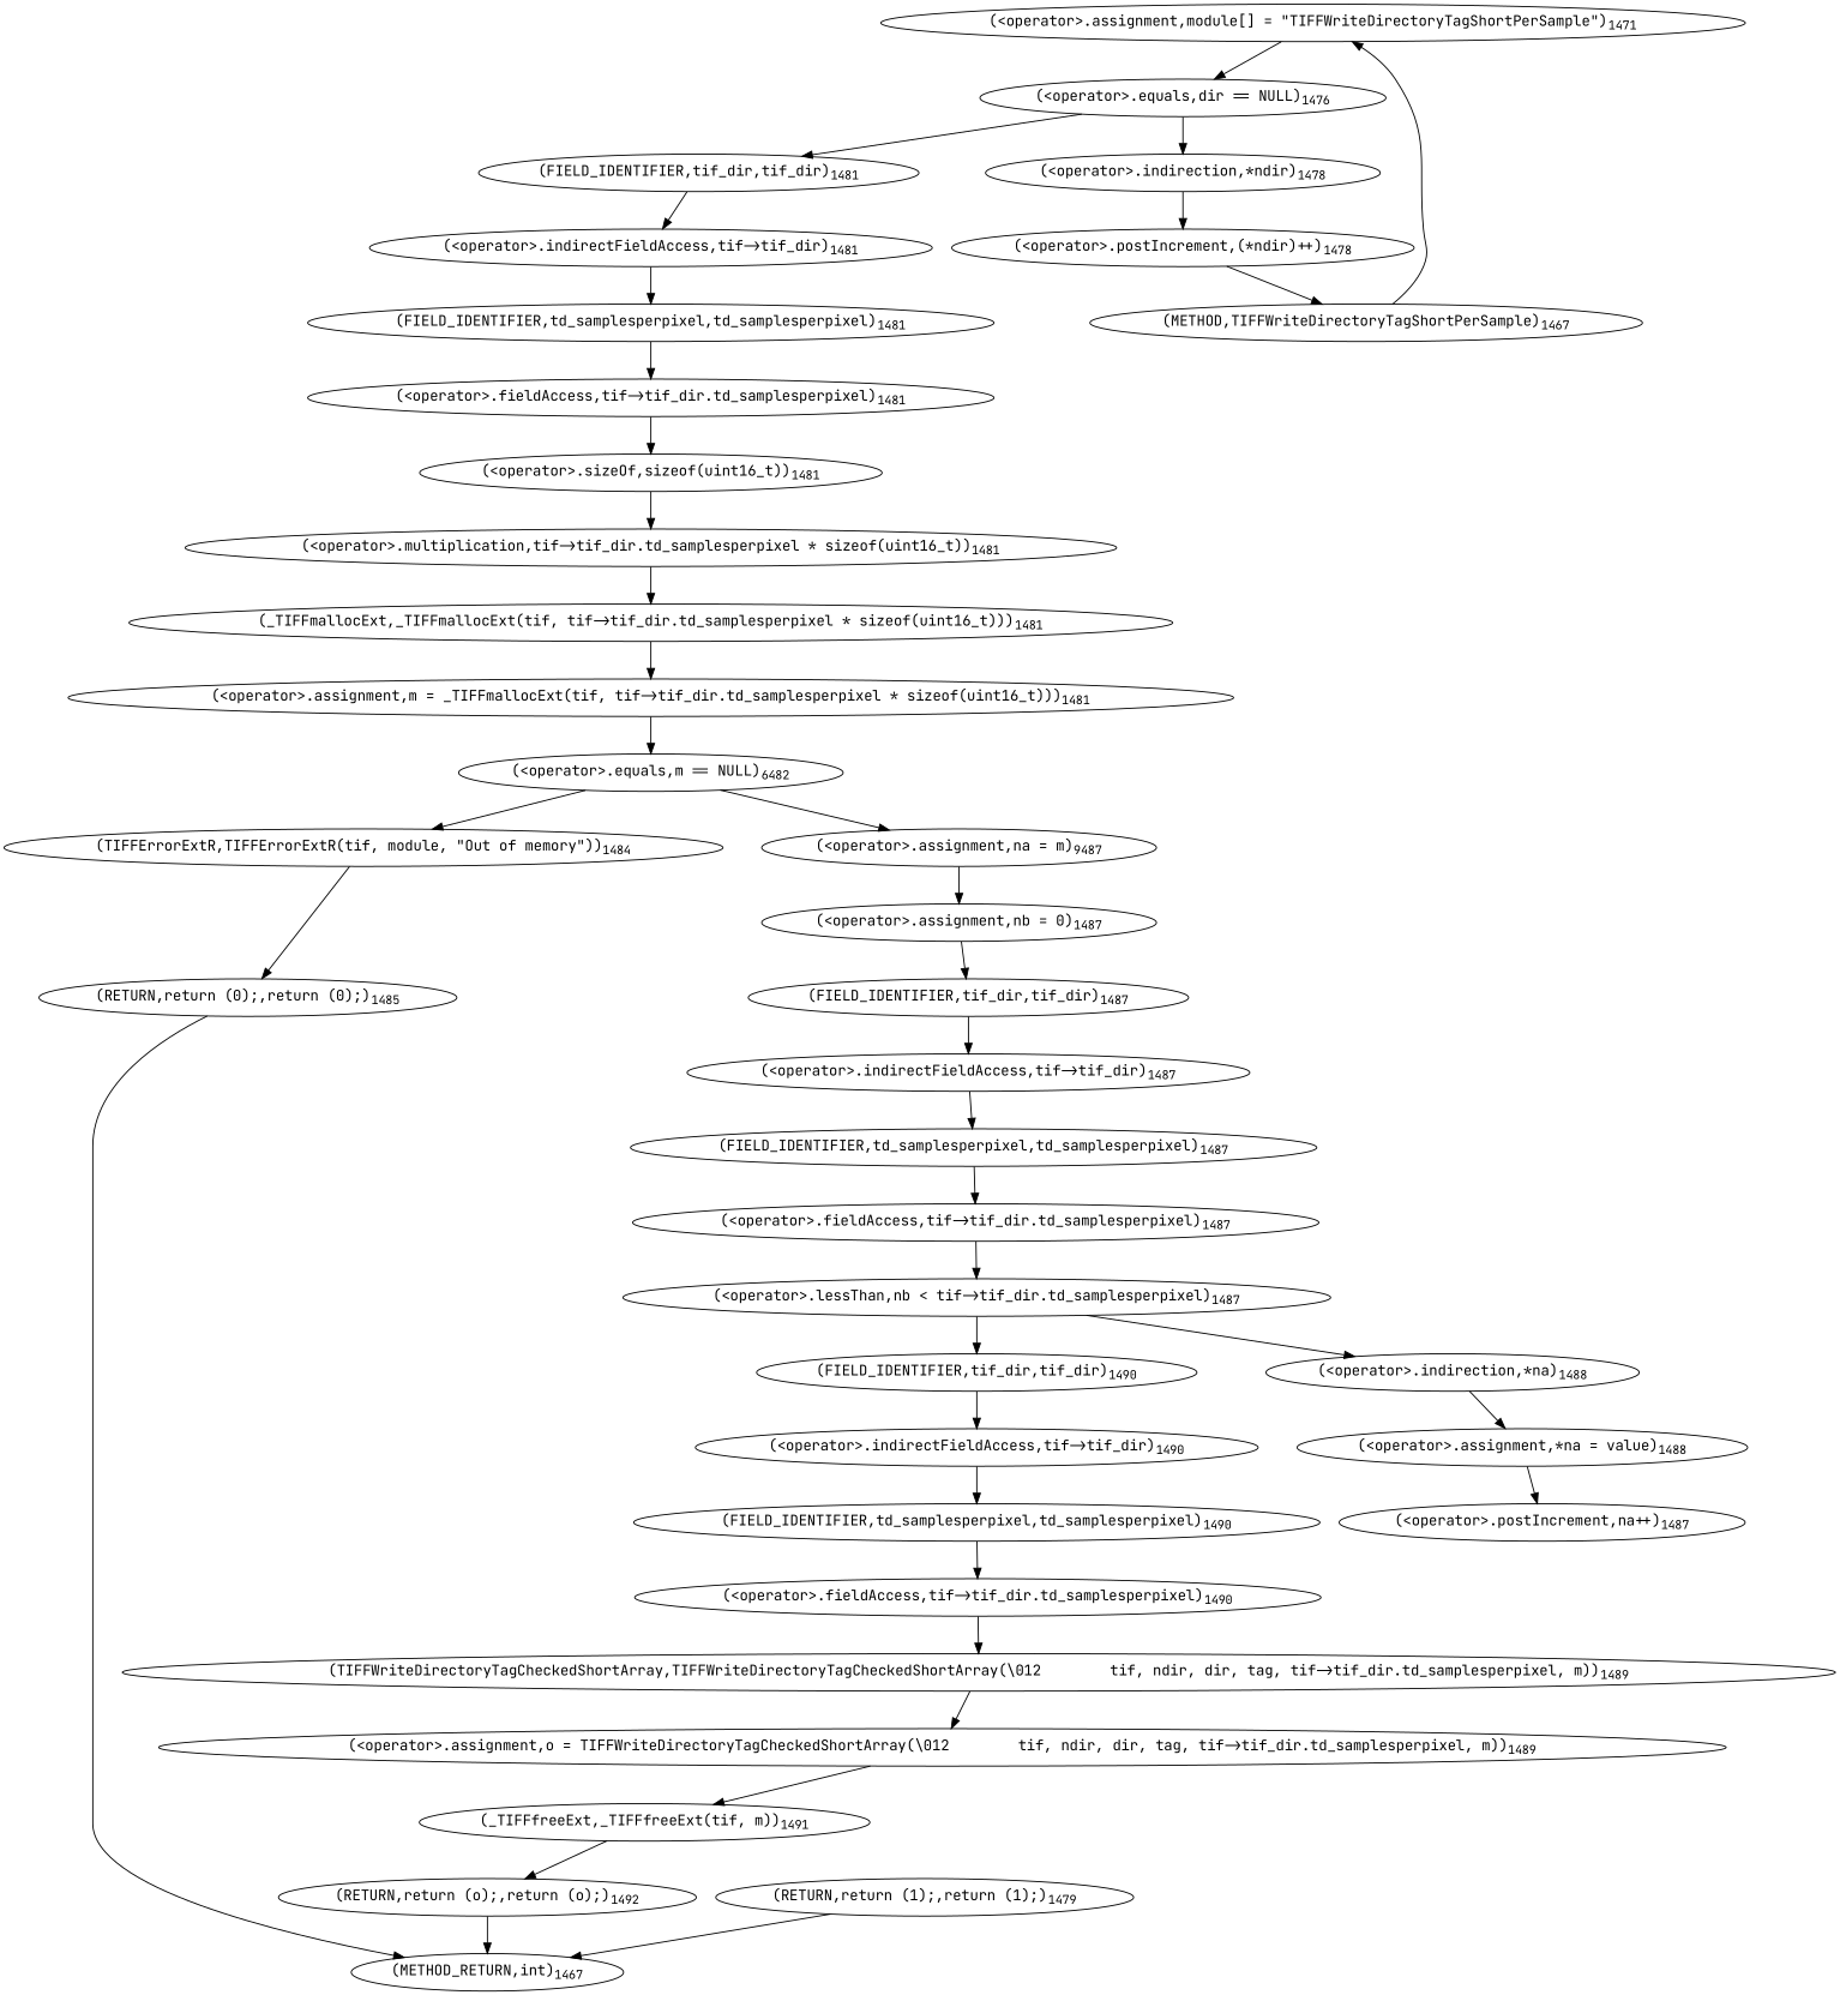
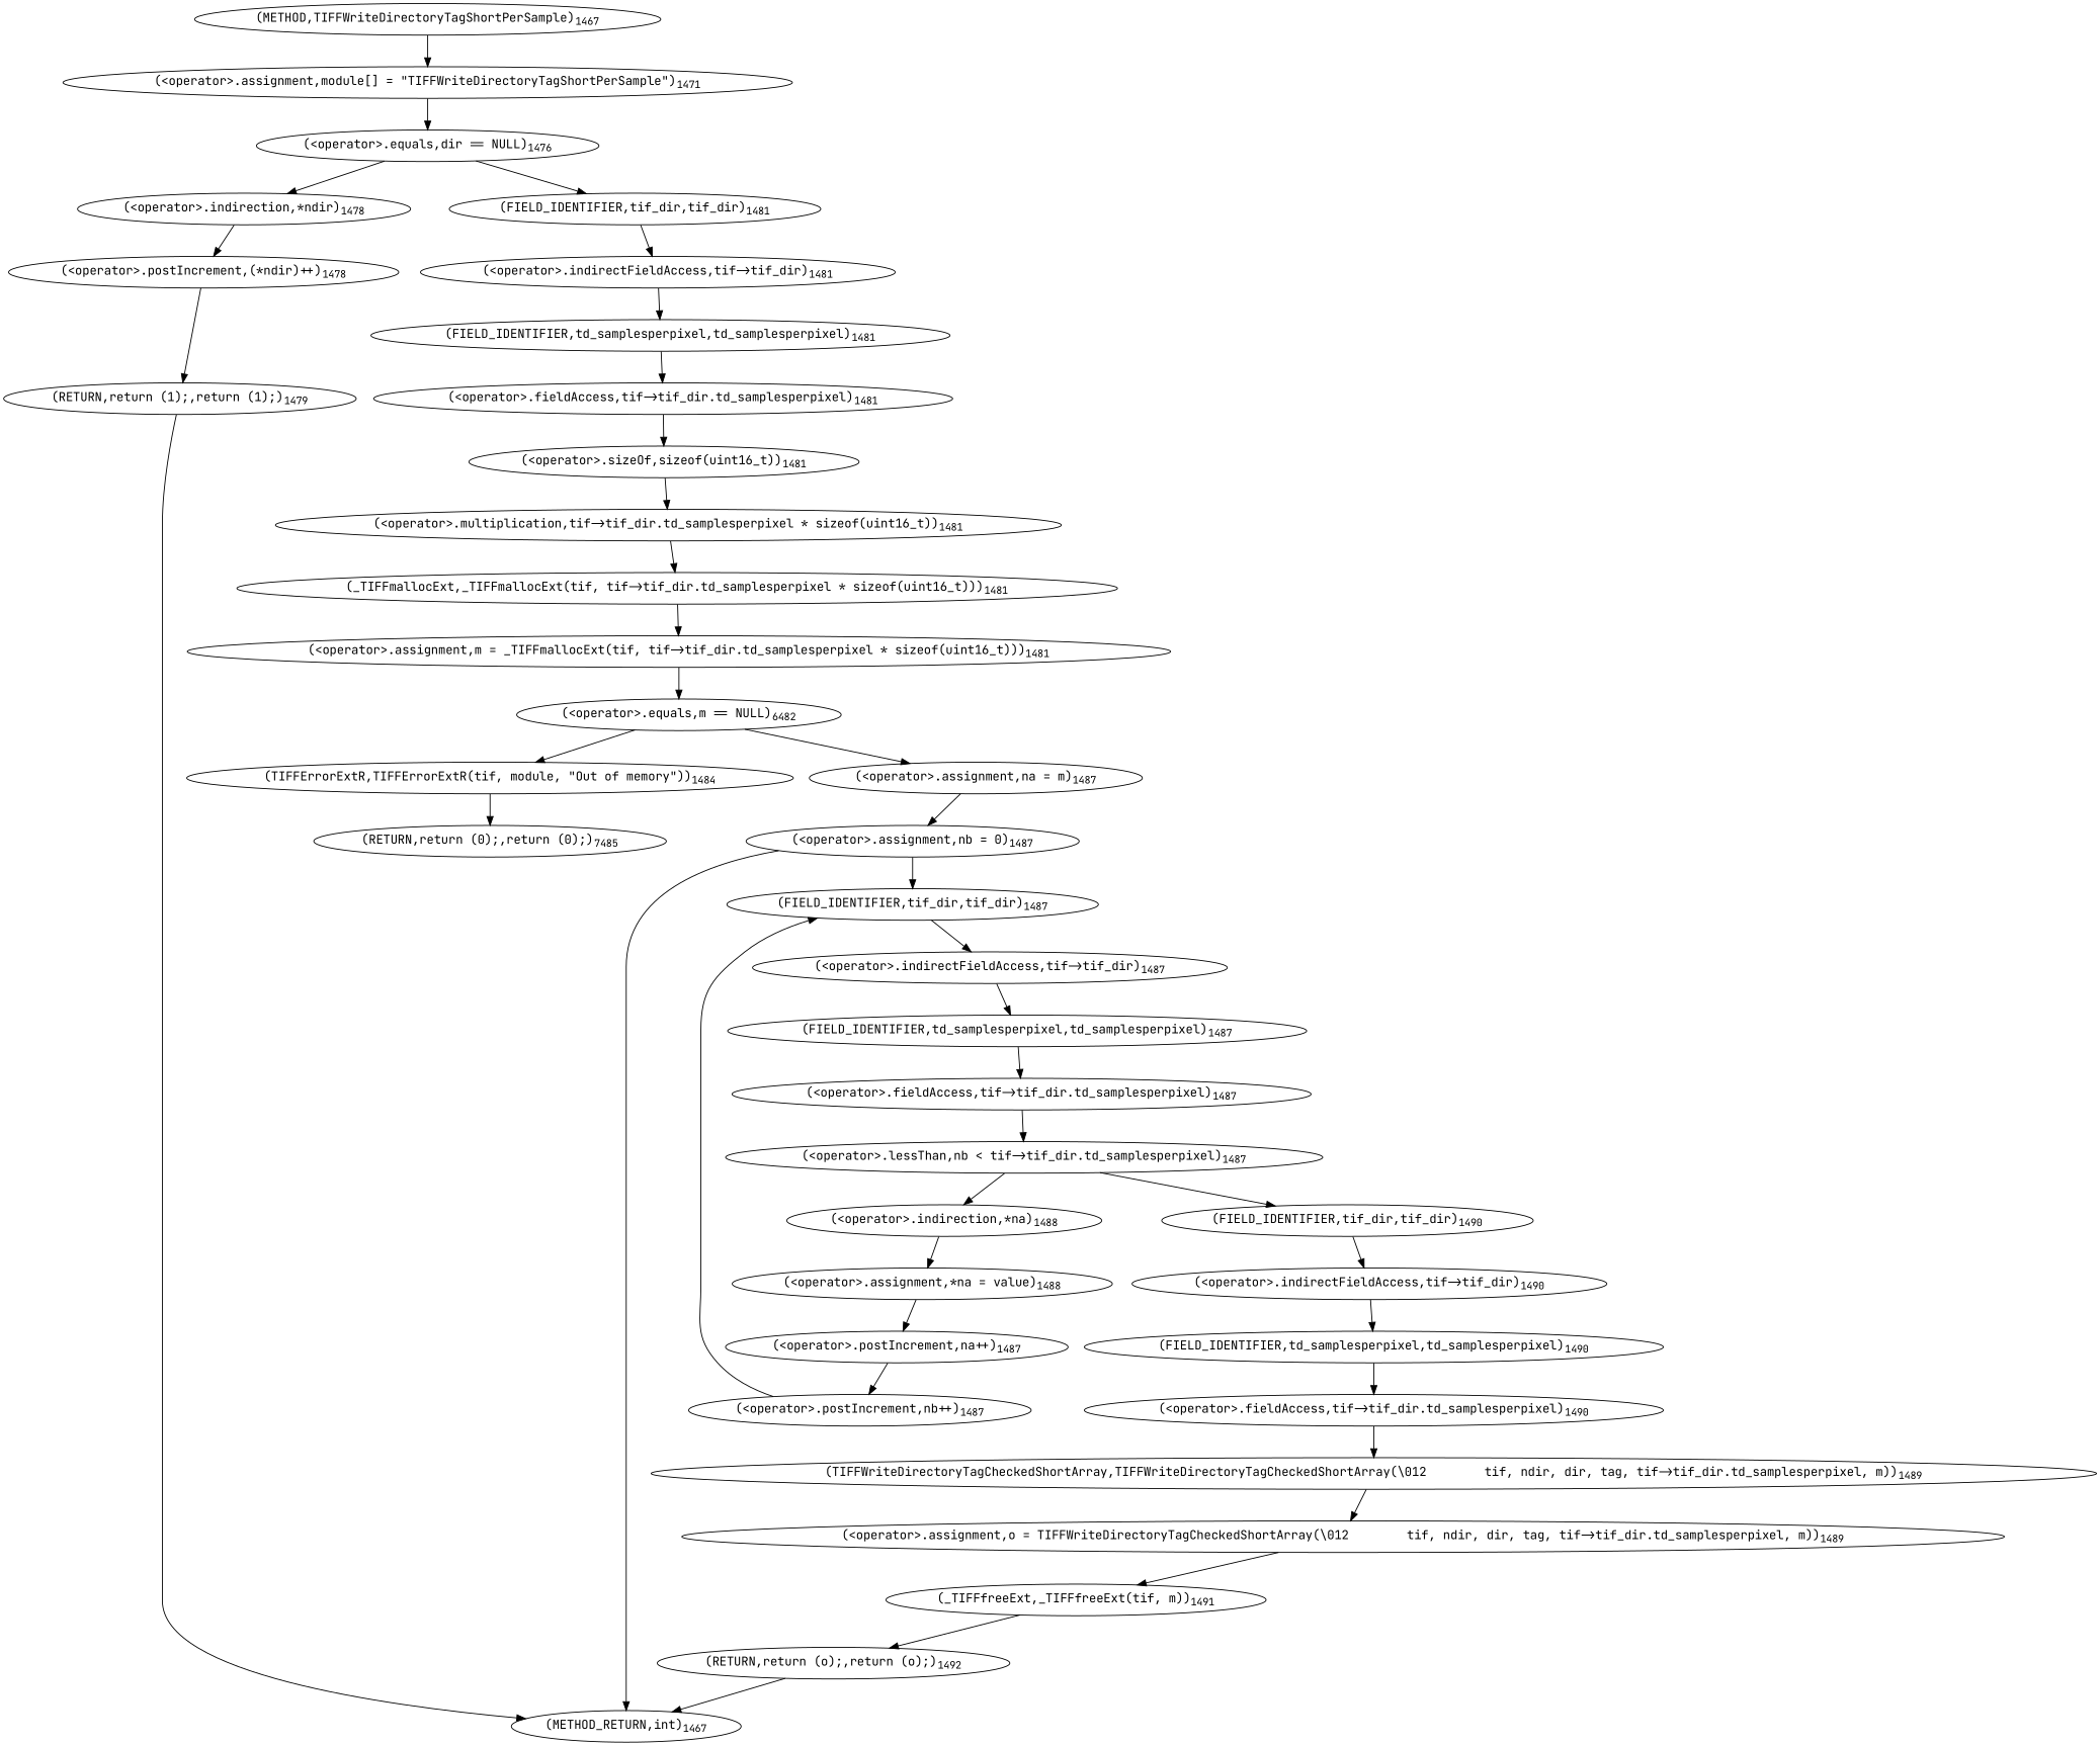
  digraph {
    fontname="JetBrains Mono"
    node [fontname="JetBrains Mono"]
    edge [fontname="JetBrains Mono"]
    n1 [label=<(&lt;operator&gt;.assignment,module[] = &quot;TIFFWriteDirectoryTagShortPerSample&quot;)<SUB>1471</SUB>>]
    n2 [label=<(&lt;operator&gt;.equals,dir == NULL)<SUB>1476</SUB>>]
    n3 [label=<(&lt;operator&gt;.indirection,*ndir)<SUB>1478</SUB>>]
    n4 [label=<(FIELD_IDENTIFIER,tif_dir,tif_dir)<SUB>1481</SUB>>]
    n5 [label=<(&lt;operator&gt;.assignment,m = _TIFFmallocExt(tif, tif-&gt;tif_dir.td_samplesperpixel * sizeof(uint16_t)))<SUB>1481</SUB>>]
    n6 [label=<(&lt;operator&gt;.equals,m == NULL)<SUB>6482</SUB>>]
    n7 [label=<(TIFFErrorExtR,TIFFErrorExtR(tif, module, &quot;Out of memory&quot;))<SUB>1484</SUB>>]
-   n8 [label=<(&lt;operator&gt;.assignment,na = m)<SUB>9487</SUB>>]
+   n8 [label=<(&lt;operator&gt;.assignment,na = m)<SUB>1487</SUB>>]
    n9 [label=<(&lt;operator&gt;.assignment,o = TIFFWriteDirectoryTagCheckedShortArray(\012        tif, ndir, dir, tag, tif-&gt;tif_dir.td_samplesperpixel, m))<SUB>1489</SUB>>]
    n10 [label=<(_TIFFfreeExt,_TIFFfreeExt(tif, m))<SUB>1491</SUB>>]
    n11 [label=<(RETURN,return (o);,return (o);)<SUB>1492</SUB>>]
    n12 [label=<(METHOD_RETURN,int)<SUB>1467</SUB>>]
    n13 [label=<(&lt;operator&gt;.postIncrement,(*ndir)++)<SUB>1478</SUB>>]
    n14 [label=<(&lt;operator&gt;.indirectFieldAccess,tif-&gt;tif_dir)<SUB>1481</SUB>>]
    n15 [label=<(_TIFFmallocExt,_TIFFmallocExt(tif, tif-&gt;tif_dir.td_samplesperpixel * sizeof(uint16_t)))<SUB>1481</SUB>>]
-   n16 [label=<(RETURN,return (0);,return (0);)<SUB>1485</SUB>>]
+   n16 [label=<(RETURN,return (0);,return (0);)<SUB>7485</SUB>>]
    n17 [label=<(&lt;operator&gt;.assignment,nb = 0)<SUB>1487</SUB>>]
    n18 [label=<(&lt;operator&gt;.lessThan,nb &lt; tif-&gt;tif_dir.td_samplesperpixel)<SUB>1487</SUB>>]
    n19 [label=<(&lt;operator&gt;.indirection,*na)<SUB>1488</SUB>>]
    n20 [label=<(FIELD_IDENTIFIER,tif_dir,tif_dir)<SUB>1490</SUB>>]
    n21 [label=<(&lt;operator&gt;.assignment,*na = value)<SUB>1488</SUB>>]
    n22 [label=<(&lt;operator&gt;.indirectFieldAccess,tif-&gt;tif_dir)<SUB>1490</SUB>>]
    n23 [label=<(&lt;operator&gt;.postIncrement,na++)<SUB>1487</SUB>>]
+   n24 [label=<(&lt;operator&gt;.postIncrement,nb++)<SUB>1487</SUB>>]
    n25 [label=<(TIFFWriteDirectoryTagCheckedShortArray,TIFFWriteDirectoryTagCheckedShortArray(\012        tif, ndir, dir, tag, tif-&gt;tif_dir.td_samplesperpixel, m))<SUB>1489</SUB>>]
    n26 [label=<(RETURN,return (1);,return (1);)<SUB>1479</SUB>>]
    n27 [label=<(&lt;operator&gt;.multiplication,tif-&gt;tif_dir.td_samplesperpixel * sizeof(uint16_t))<SUB>1481</SUB>>]
    n28 [label=<(&lt;operator&gt;.fieldAccess,tif-&gt;tif_dir.td_samplesperpixel)<SUB>1487</SUB>>]
    n29 [label=<(FIELD_IDENTIFIER,tif_dir,tif_dir)<SUB>1487</SUB>>]
    n30 [label=<(&lt;operator&gt;.indirectFieldAccess,tif-&gt;tif_dir)<SUB>1487</SUB>>]
    n31 [label=<(&lt;operator&gt;.fieldAccess,tif-&gt;tif_dir.td_samplesperpixel)<SUB>1490</SUB>>]
    n32 [label=<(&lt;operator&gt;.fieldAccess,tif-&gt;tif_dir.td_samplesperpixel)<SUB>1481</SUB>>]
    n33 [label=<(&lt;operator&gt;.sizeOf,sizeof(uint16_t))<SUB>1481</SUB>>]
    n34 [label=<(FIELD_IDENTIFIER,td_samplesperpixel,td_samplesperpixel)<SUB>1487</SUB>>]
    n35 [label=<(FIELD_IDENTIFIER,td_samplesperpixel,td_samplesperpixel)<SUB>1490</SUB>>]
    n36 [label=<(FIELD_IDENTIFIER,td_samplesperpixel,td_samplesperpixel)<SUB>1481</SUB>>]
    n37 [label=<(METHOD,TIFFWriteDirectoryTagShortPerSample)<SUB>1467</SUB>>]
    n1 -> n2
    n2 -> n3
    n2 -> n4
    n3 -> n13
    n4 -> n14
    n5 -> n6
    n6 -> n7
    n6 -> n8
    n7 -> n16
    n8 -> n17
    n9 -> n10
    n10 -> n11
    n11 -> n12
-   n13 -> n37
+   n13 -> n26
    n14 -> n36
    n15 -> n5
-   n16 -> n12
+   n17 -> n12
    n17 -> n29
    n18 -> n19
    n18 -> n20
    n19 -> n21
    n20 -> n22
    n21 -> n23
    n22 -> n35
+   n23 -> n24
+   n24 -> n29
    n25 -> n9
    n26 -> n12
    n27 -> n15
    n28 -> n18
    n29 -> n30
    n30 -> n34
    n31 -> n25
    n32 -> n33
    n33 -> n27
    n34 -> n28
    n35 -> n31
    n36 -> n32
    n37 -> n1
  }
